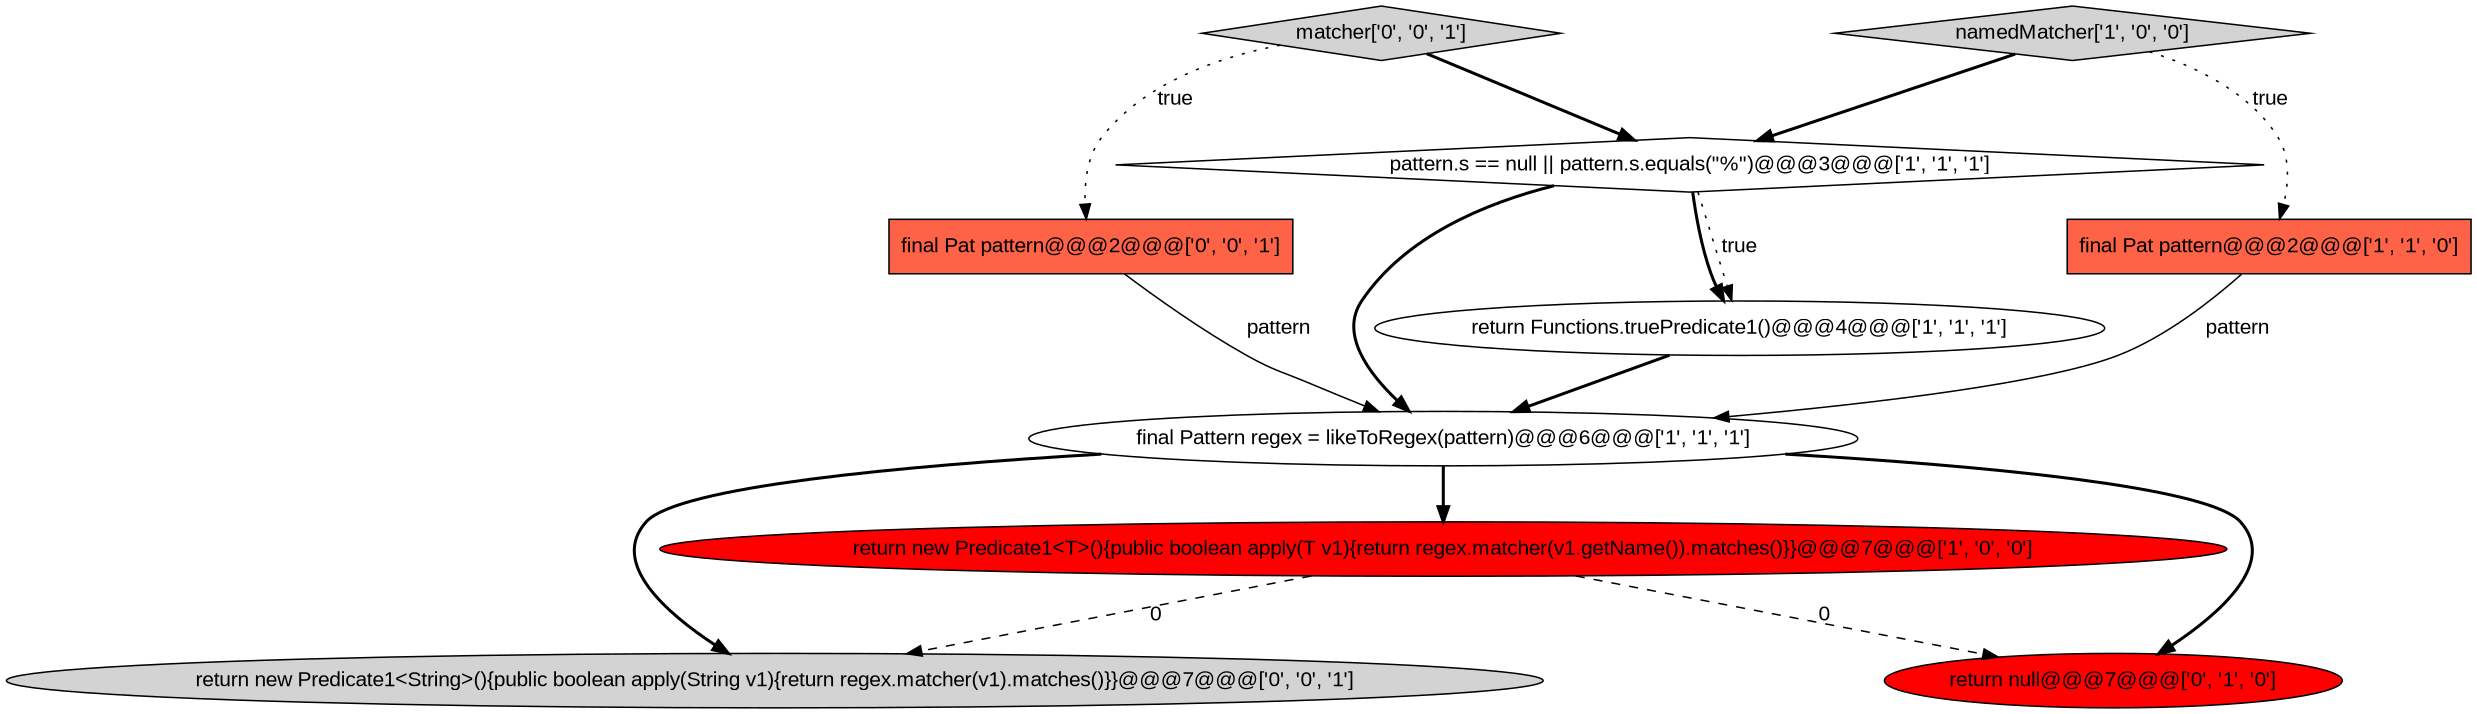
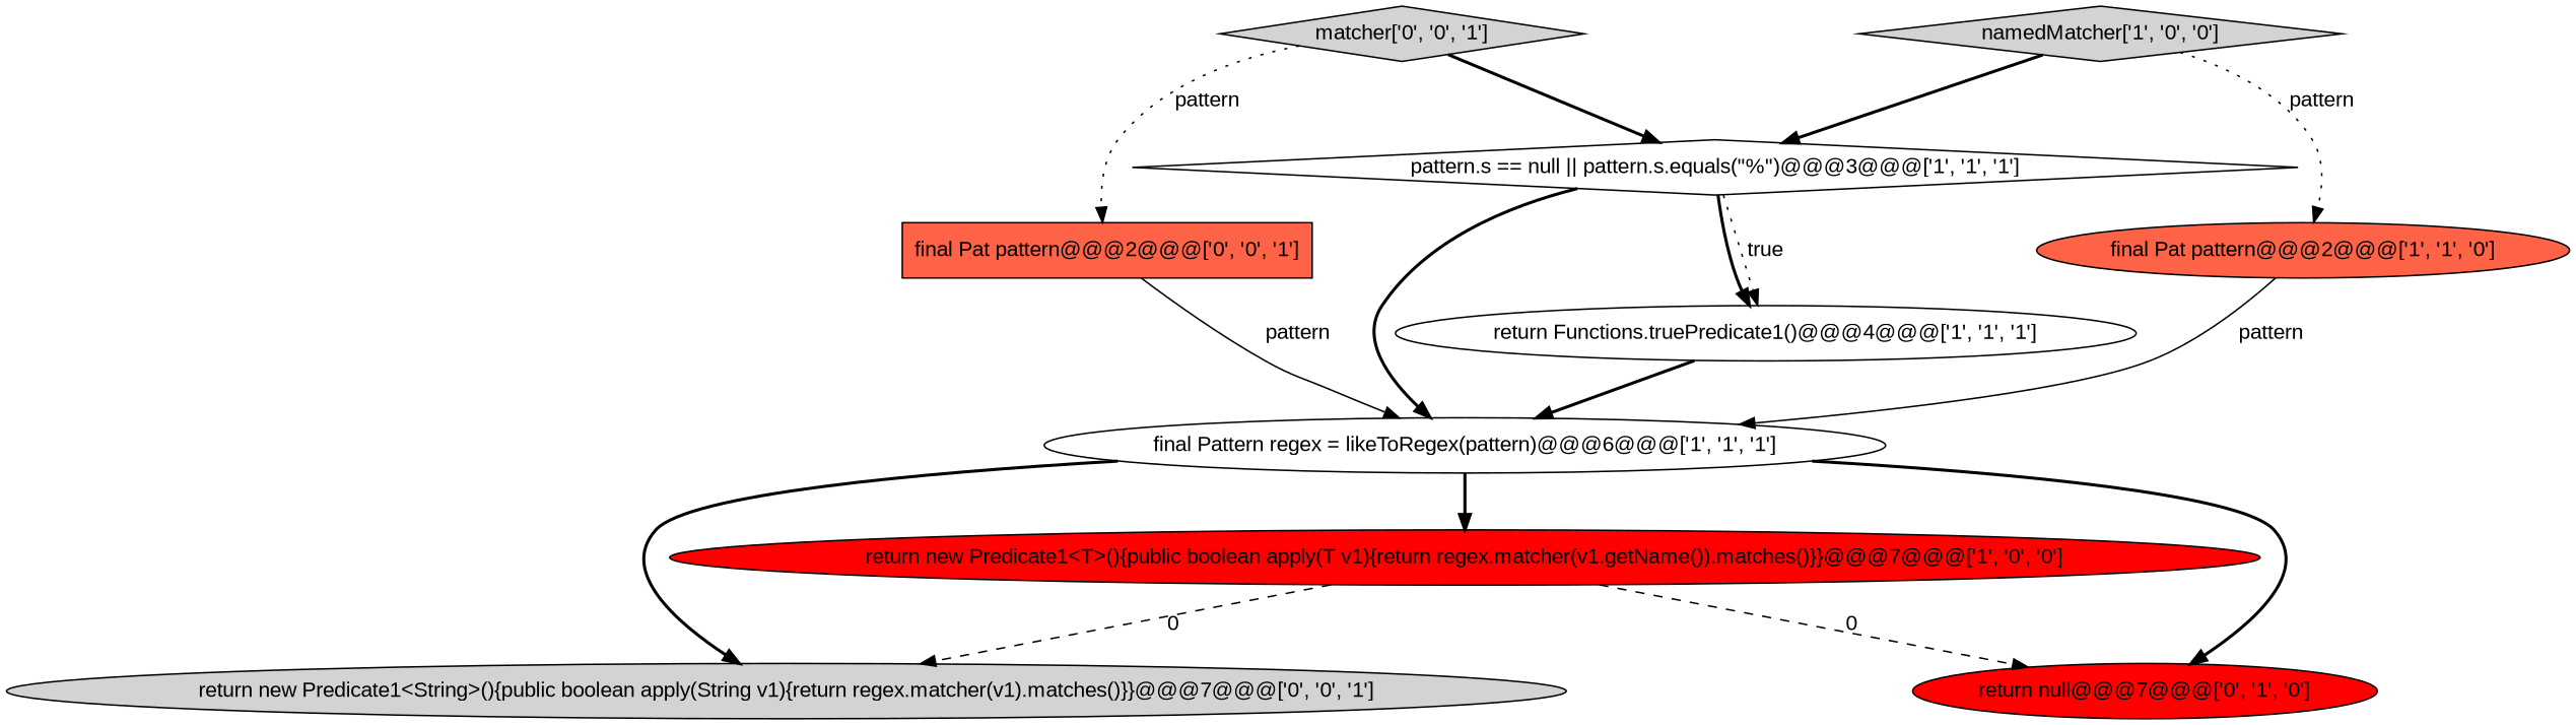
  digraph {
    fontname="Liberation Sans"
    node [fillcolor=lightgray fontname="Liberation Sans" shape=ellipse style=filled]
    edge [fontname="Liberation Sans" style=bold]
    n1 [label="return new Predicate1<String>(){public boolean apply(String v1){return regex.matcher(v1).matches()}}@@@7@@@['0', '0', '1']"]
    n2 [label="matcher['0', '0', '1']" shape=diamond]
    n3 [fillcolor=tomato label="final Pat pattern@@@2@@@['0', '0', '1']" shape=box]
    n4 [fillcolor=white label="pattern.s == null || pattern.s.equals(\"%\")@@@3@@@['1', '1', '1']" shape=diamond]
    n5 [fillcolor=white label="final Pattern regex = likeToRegex(pattern)@@@6@@@['1', '1', '1']"]
    n6 [fillcolor=white label="return Functions.truePredicate1()@@@4@@@['1', '1', '1']"]
    n7 [fillcolor=red label="return null@@@7@@@['0', '1', '0']"]
    n8 [fillcolor=red label="return new Predicate1<T>(){public boolean apply(T v1){return regex.matcher(v1.getName()).matches()}}@@@7@@@['1', '0', '0']"]
    n9 [label="namedMatcher['1', '0', '0']" shape=diamond]
-   n10 [fillcolor=tomato label="final Pat pattern@@@2@@@['1', '1', '0']" shape=box]
-   n2 -> n3 [label=true style=dotted]
+   n10 [fillcolor=tomato label="final Pat pattern@@@2@@@['1', '1', '0']"]
+   n2 -> n3 [label=pattern style=dotted]
    n2 -> n4
    n3 -> n5 [label=pattern style=solid]
    n4 -> n5
    n4 -> n6
    n4 -> n6 [label=true style=dotted]
    n5 -> n1
    n5 -> n7
    n5 -> n8
    n6 -> n5
    n8 -> n1 [label=0 style=dashed]
    n8 -> n7 [label=0 style=dashed]
    n9 -> n4
-   n9 -> n10 [label=true style=dotted]
+   n9 -> n10 [label=pattern style=dotted]
    n10 -> n5 [label=pattern style=solid]
  }
